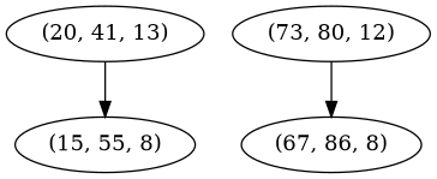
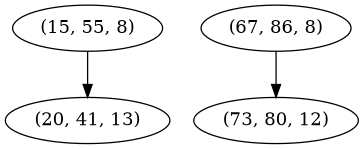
  digraph {
    n1 [label="(15, 55, 8)"]
    "(20, 41, 13)"
    "(67, 86, 8)"
    "(73, 80, 12)"
-   "(20, 41, 13)" -> n1
-   "(73, 80, 12)" -> "(67, 86, 8)"
+   n1 -> "(20, 41, 13)"
+   "(67, 86, 8)" -> "(73, 80, 12)"
  }
